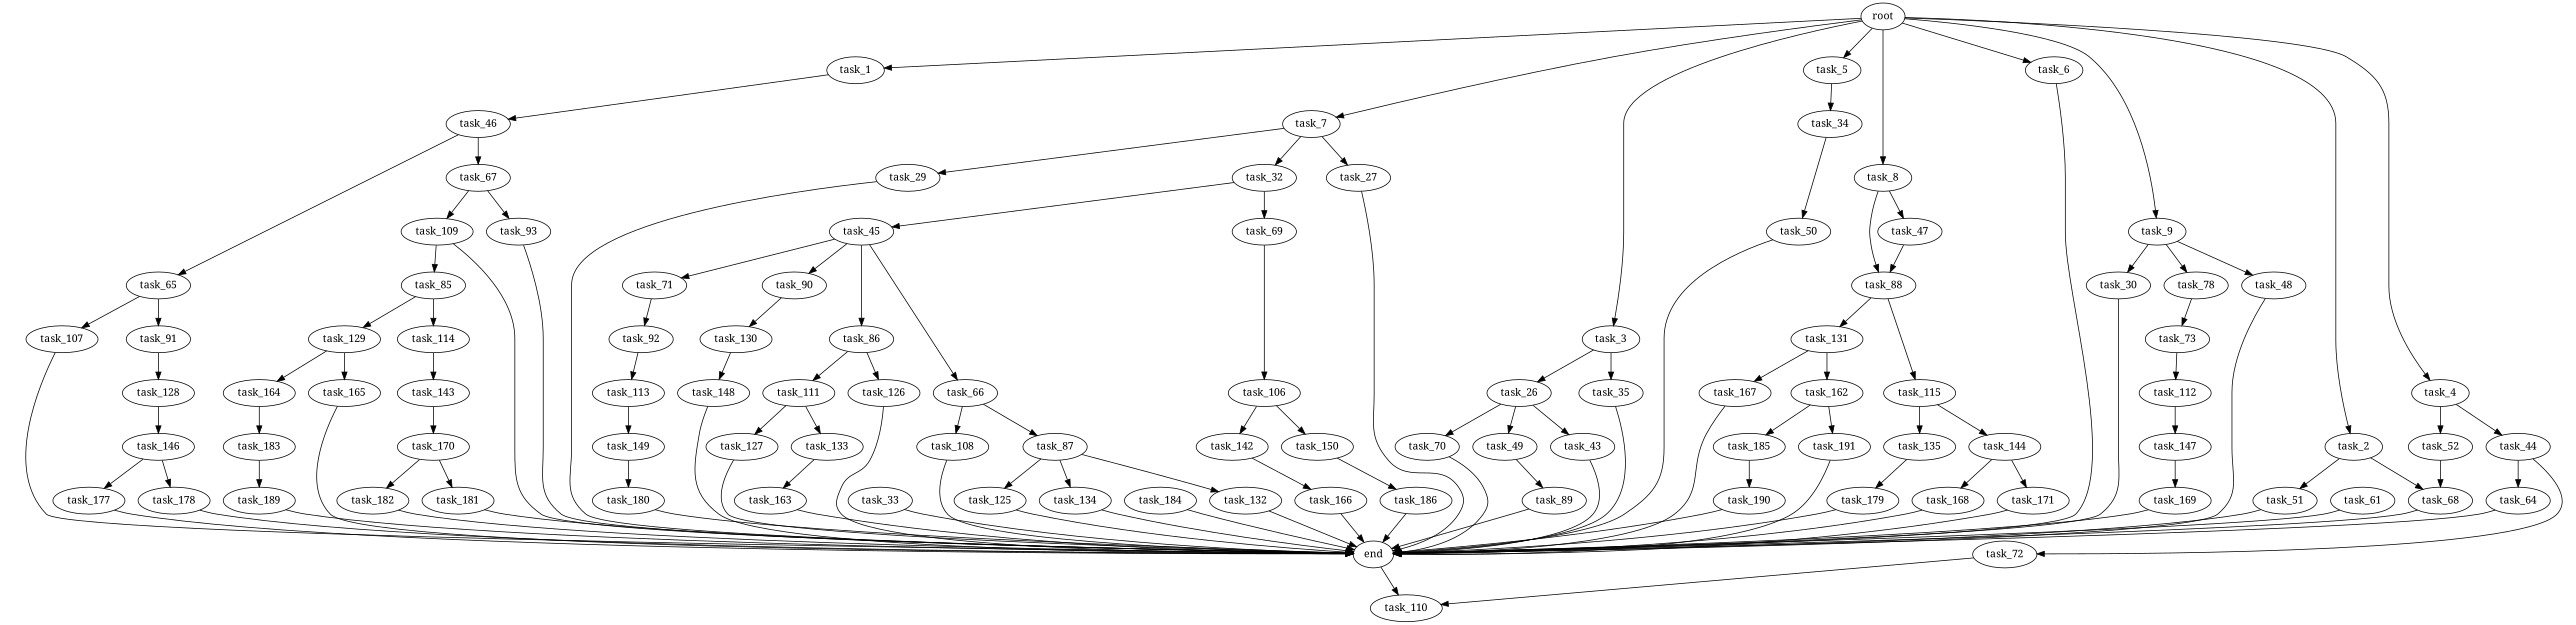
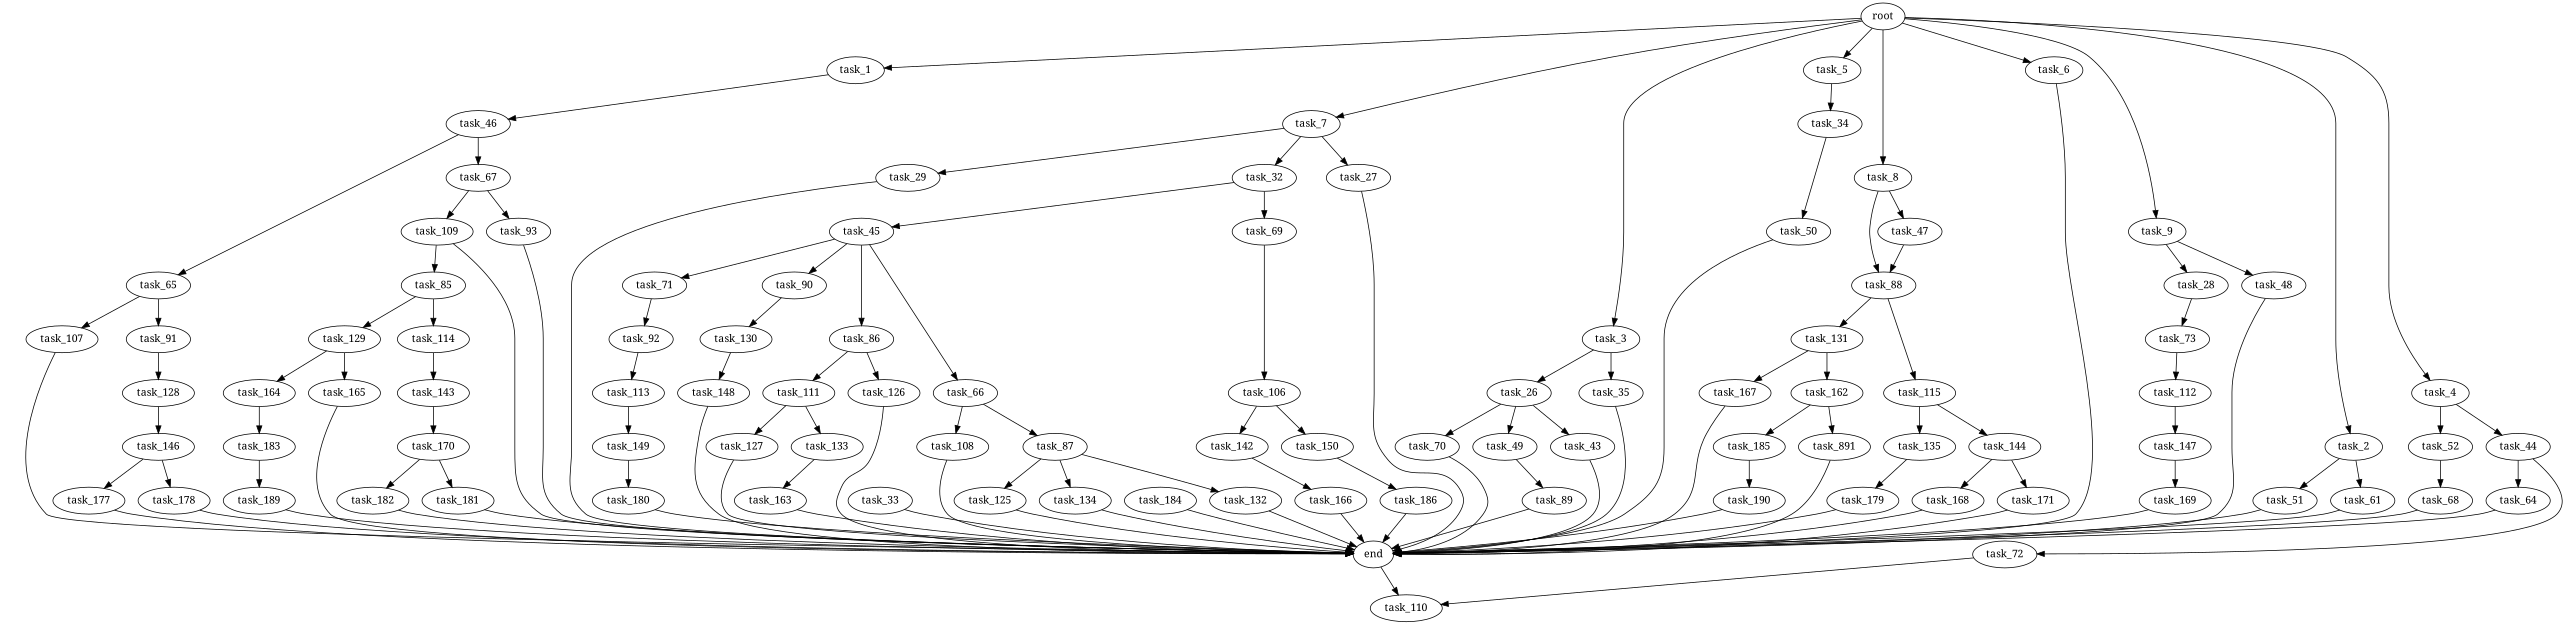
  digraph {
    fontname="Noto Serif"
    node [fontname="Noto Serif"]
    edge [fontname="Noto Serif"]
    task_73
    task_112
    task_147
    task_65
    task_107
    task_91
    end
    task_128
    task_92
    task_113
    task_149
    task_45
    task_86
    task_71
    task_66
    task_90
    task_126
    task_111
    task_87
    task_108
    task_130
    task_89
    task_110
    task_5
    task_34
    task_50
    task_47
    task_88
    task_131
    task_115
    task_179
    task_3
    task_26
    task_35
    task_49
    task_43
    task_70
    task_6
    task_171
    task_180
-   task_30
    task_2
    task_51
    n44 [label=task_61]
    task_8
    task_33
    task_150
    task_186
    task_44
    task_72
    task_64
    task_163
    task_69
    task_106
    task_142
    task_184
    task_93
    task_133
    task_127
    n60 [label=task_135]
    task_168
    task_167
    task_189
    task_169
    task_183
    task_48
    task_4
    task_52
    task_68
    task_185
    task_190
    task_181
    task_177
    task_109
    task_85
    task_144
    task_162
-   task_191
+   task_191 [label=task_891]
    task_148
    task_9
-   task_28 [label=task_78]
+   task_28
    task_46
    task_67
    task_129
    task_114
    task_165
    task_164
    task_143
    task_27
    task_170
    task_182
    task_134
    task_132
    task_125
    task_166
    root
    task_7
    task_1
    task_32
    task_29
    task_146
    task_178
    task_73 -> task_112
    task_112 -> task_147
    task_147 -> task_169
    task_65 -> task_107
    task_65 -> task_91
    task_107 -> end
    task_91 -> task_128
    end -> task_110
    task_128 -> task_146
    task_92 -> task_113
    task_113 -> task_149
    task_149 -> task_180
    task_45 -> task_86
    task_45 -> task_71
    task_45 -> task_66
    task_45 -> task_90
    task_86 -> task_126
    task_86 -> task_111
    task_71 -> task_92
    task_66 -> task_87
    task_66 -> task_108
    task_90 -> task_130
    task_126 -> end
    task_111 -> task_133
    task_111 -> task_127
    task_87 -> task_134
    task_87 -> task_132
    task_87 -> task_125
    task_108 -> end
    task_130 -> task_148
    task_89 -> end
    task_5 -> task_34
    task_34 -> task_50
    task_50 -> end
    task_47 -> task_88
    task_88 -> task_131
    task_88 -> task_115
    task_131 -> task_167
    task_131 -> task_162
    task_115 -> n60
    task_115 -> task_144
    task_179 -> end
    task_3 -> task_26
    task_3 -> task_35
    task_26 -> task_49
    task_26 -> task_43
    task_26 -> task_70
    task_35 -> end
    task_49 -> task_89
    task_43 -> end
    task_70 -> end
    task_6 -> end
    task_171 -> end
    task_180 -> end
-   task_30 -> end
    task_2 -> task_51
-   task_2 -> task_68
+   task_2 -> n44
    task_51 -> end
    n44 -> end
    task_8 -> task_47
    task_8 -> task_88
    task_33 -> end
    task_150 -> task_186
    task_186 -> end
    task_44 -> task_72
    task_44 -> task_64
    task_72 -> task_110
    task_64 -> end
    task_163 -> end
    task_69 -> task_106
    task_106 -> task_150
    task_106 -> task_142
    task_142 -> task_166
    task_184 -> end
    task_93 -> end
    task_133 -> task_163
    task_127 -> end
    n60 -> task_179
    task_168 -> end
    task_167 -> end
    task_189 -> end
    task_169 -> end
    task_183 -> task_189
    task_48 -> end
    task_4 -> task_44
    task_4 -> task_52
    task_52 -> task_68
    task_68 -> end
    task_185 -> task_190
    task_190 -> end
    task_181 -> end
    task_177 -> end
    task_109 -> end
    task_109 -> task_85
    task_85 -> task_129
    task_85 -> task_114
    task_144 -> task_171
    task_144 -> task_168
    task_162 -> task_185
    task_162 -> task_191
    task_191 -> end
    task_148 -> end
-   task_9 -> task_30
    task_9 -> task_48
    task_9 -> task_28
    task_28 -> task_73
    task_46 -> task_65
    task_46 -> task_67
    task_67 -> task_93
    task_67 -> task_109
    task_129 -> task_165
    task_129 -> task_164
    task_114 -> task_143
    task_165 -> end
    task_164 -> task_183
    task_143 -> task_170
    task_27 -> end
    task_170 -> task_181
    task_170 -> task_182
    task_182 -> end
    task_134 -> end
    task_132 -> end
    task_125 -> end
    task_166 -> end
    root -> task_5
    root -> task_3
    root -> task_6
    root -> task_2
    root -> task_8
    root -> task_4
    root -> task_9
    root -> task_7
    root -> task_1
    task_7 -> task_27
    task_7 -> task_32
    task_7 -> task_29
    task_1 -> task_46
    task_32 -> task_45
    task_32 -> task_69
    task_29 -> end
    task_146 -> task_177
    task_146 -> task_178
    task_178 -> end
  }
